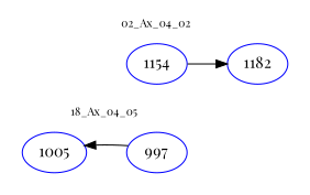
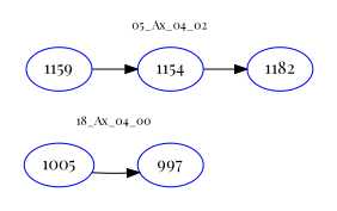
  digraph {
    fontname="Playfair Display"
    rankdir=LR
    node [color=blue fontname="Playfair Display"]
    edge [color=black fontname="Playfair Display"]
    n1 [label=1005]
    n2 [label=997]
+   n3 [label=1159]
    n4 [label=1154]
    n5 [label=1182]
    subgraph cluster_1 {
      color=white
      fontsize=10
-     label="18_Ax_04_05"
+     label="18_Ax_04_00"
      n1
      n2
    }
    subgraph cluster_2 {
      color=white
      fontsize=10
-     label="02_Ax_04_02"
+     label="05_Ax_04_02"
+     n3
      n4
      n5
    }
-   n2 -> n1
+   n1 -> n2
+   n3 -> n4
    n4 -> n5
  }
